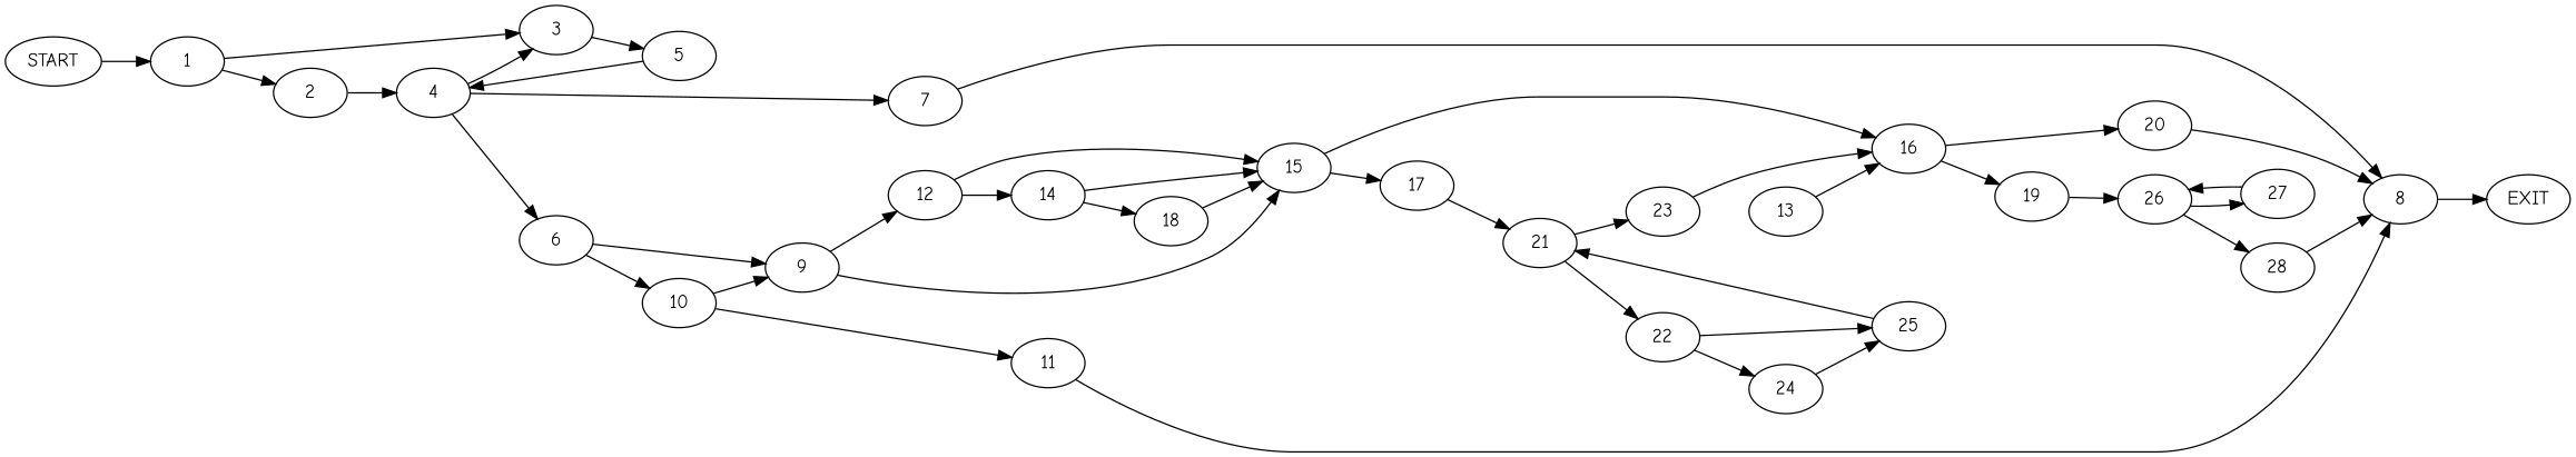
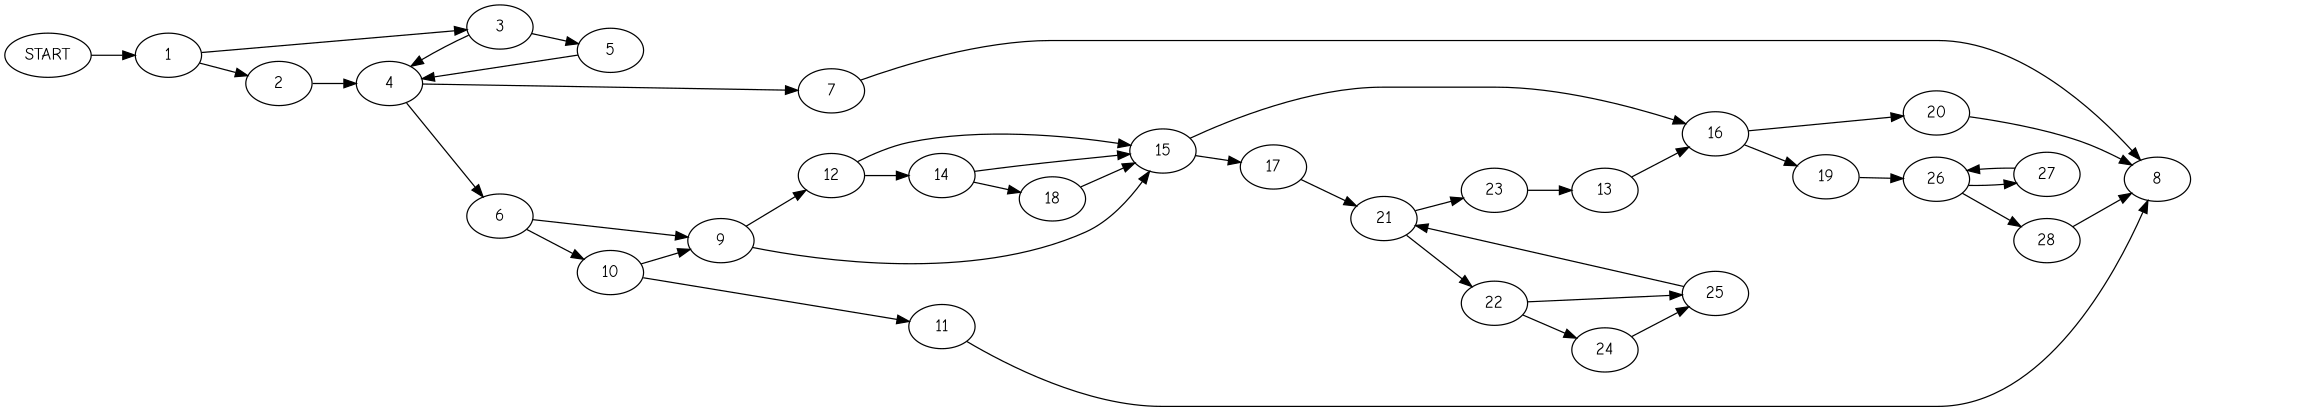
  digraph {
    fontname="Comic Neue"
    rankdir=LR
    node [fontname="Comic Neue"]
    edge [fontname="Comic Neue"]
    n1 [label=START]
    1
    2
    3
-   n5 [label=EXIT]
    4
    5
    6
    7
    9
    10
    8
    12
    15
    11
    14
    13
    16
    18
    17
    19
    20
    21
    26
    22
    23
    27
    28
    24
    25
    n1 -> 1
    1 -> 2
    1 -> 3
    2 -> 4
-   4 -> 3
+   3 -> 4
    3 -> 5
    4 -> 6
    4 -> 7
    5 -> 4
    6 -> 9
    6 -> 10
    7 -> 8
    9 -> 12
    9 -> 15
    10 -> 9
    10 -> 11
-   8 -> n5
    12 -> 15
    12 -> 14
    15 -> 16
    15 -> 17
    11 -> 8
    14 -> 15
    14 -> 18
    13 -> 16
    16 -> 19
    16 -> 20
    18 -> 15
    17 -> 21
    19 -> 26
    20 -> 8
    21 -> 22
    21 -> 23
    26 -> 27
    26 -> 28
    22 -> 24
    22 -> 25
-   23 -> 16
+   23 -> 13
    27 -> 26
    28 -> 8
    24 -> 25
    25 -> 21
  }
